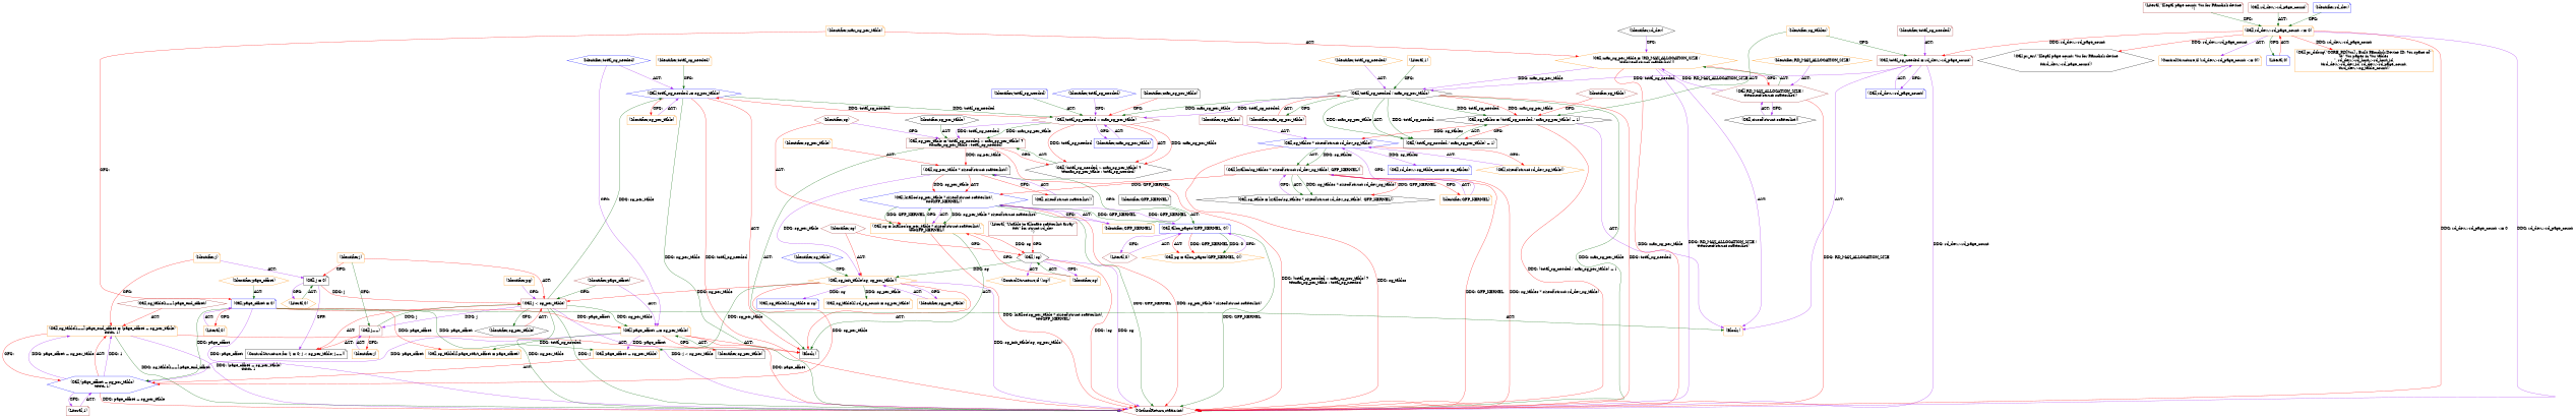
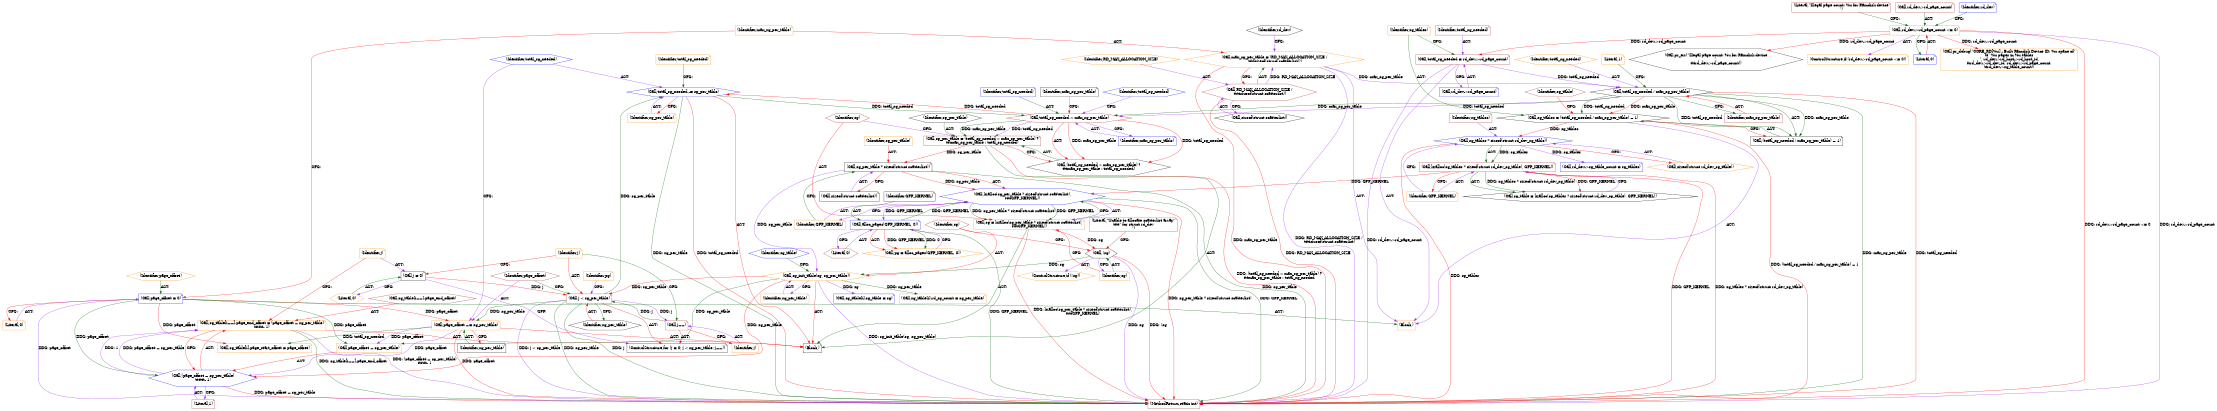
  digraph {
    node [color=darkorange shape=note]
    edge [color=red]
    n1 [label="(Call,sg_table[i++].page_end_offset = (page_offset + sg_per_table)\n\t\t\t\t\t\t- 1)"]
    n2 [color=blue label="(Call,(page_offset + sg_per_table)\n\t\t\t\t\t\t- 1)" shape=hexagon]
    n3 [color=black label="(Block,)"]
-   n4 [color=brown label="(MethodReturn,static int)" shape=hexagon]
+   n4 [color=brown label="(MethodReturn,static int)"]
    n5 [color=brown label="(Literal,1)"]
    n6 [label="(Call,page_offset += sg_per_table)"]
    n7 [label="(Call,page_offset + sg_per_table)"]
    n8 [label="(Call,sg_table[i].page_start_offset = page_offset)"]
    n9 [color=black label="(Identifier,sg_per_table)"]
    n10 [color=brown label="(Call,j < sg_per_table)"]
    n11 [color=brown label="(Call,j++)"]
    n12 [color=blue label="(Call,total_sg_needed -= sg_per_table)" shape=hexagon]
    n13 [color=black label="(Identifier,sg_per_table)" shape=hexagon]
    n14 [color=black label="(ControlStructure,for (j = 0; j < sg_per_table; j++))"]
    n15 [label="(Identifier,j)"]
    n16 [color=brown label="(Call,total_sg_needed > max_sg_per_table)" shape=hexagon]
    n17 [label="(Identifier,sg_per_table)"]
    n18 [color=black label="(Call,j = 0)"]
    n19 [label="(Literal,0)" shape=hexagon]
    n20 [label="(Call,sg_init_table(sg, sg_per_table))" shape=hexagon]
    n21 [label="(Identifier,sg_per_table)"]
    n22 [color=blue label="(Call,sg_table[i].sg_table = sg)"]
    n23 [label="(Call,sg_table[i].rd_sg_count = sg_per_table)"]
    n24 [color=black label="(Call,!sg)" shape=hexagon]
    n25 [label="(Identifier,sg)"]
    n26 [label="(ControlStructure,if (!sg))" shape=hexagon]
    n27 [label="(Call,sg = kzalloc(sg_per_table * sizeof(struct scatterlist),\n\t\t\t\tGFP_KERNEL))"]
    n28 [color=blue label="(Call,kzalloc(sg_per_table * sizeof(struct scatterlist),\n\t\t\t\tGFP_KERNEL))" shape=hexagon]
    n29 [color=blue label="(Call,alloc_pages(GFP_KERNEL, 0))"]
    n30 [label="(Identifier,GFP_KERNEL)"]
    n31 [label="(Call,pg = alloc_pages(GFP_KERNEL, 0))" shape=hexagon]
    n32 [color=brown label="(Literal,0)" shape=hexagon]
    n33 [color=black label="(Call,sg_per_table * sizeof(struct scatterlist))"]
    n34 [color=black label="(Call,sizeof(struct scatterlist))"]
    n35 [color=brown label="(Call,sg_per_table = (total_sg_needed > max_sg_per_table) ?\n\t\t\tmax_sg_per_table : total_sg_needed)"]
    n36 [color=black label="(Call,(total_sg_needed > max_sg_per_table) ?\n\t\t\tmax_sg_per_table : total_sg_needed)" shape=hexagon]
    n37 [color=blue label="(Identifier,max_sg_per_table)"]
    n38 [color=black label="(Call,total_sg_needed / max_sg_per_table)" shape=hexagon]
    n39 [color=black label="(Call,sg_tables = (total_sg_needed / max_sg_per_table) + 1)" shape=hexagon]
    n40 [color=black label="(Call,(total_sg_needed / max_sg_per_table) + 1)"]
    n41 [color=brown label="(Identifier,max_sg_per_table)"]
    n42 [label="(Block,)"]
    n43 [color=blue label="(Call,sg_tables * sizeof(struct rd_dev_sg_table))" shape=hexagon]
    n44 [color=brown label="(Call,total_sg_needed = rd_dev->rd_page_count)"]
    n45 [color=blue label="(Call,rd_dev->rd_page_count)"]
    n46 [label="(Call,rd_dev->rd_page_count <= 0)"]
    n47 [color=black label="(Call,pr_err(\"Illegal page count: %u for Ramdisk device\n\",\n\t\t\trd_dev->rd_page_count))" shape=hexagon]
    n48 [label="(ControlStructure,if (rd_dev->rd_page_count <= 0))"]
    n49 [label="(Call,pr_debug(\"CORE_RD[%u] - Built Ramdisk Device ID: %u space of\"\n\t\t\" %u pages in %u tables\n\", rd_dev->rd_host->rd_host_id,\n\t\trd_dev->rd_dev_id, rd_dev->rd_page_count,\n\t\trd_dev->sg_table_count))"]
    n50 [color=blue label="(Literal,0)"]
    n51 [label="(Call,max_sg_per_table = (RD_MAX_ALLOCATION_SIZE /\n \t\t\t\tsizeof(struct scatterlist)))" shape=hexagon]
    n52 [color=brown label="(Call,RD_MAX_ALLOCATION_SIZE /\n \t\t\t\tsizeof(struct scatterlist))" shape=hexagon]
    n53 [color=black label="(Call,sizeof(struct scatterlist))" shape=hexagon]
    n54 [color=brown label="(Call,kzalloc(sg_tables * sizeof(struct rd_dev_sg_table), GFP_KERNEL))"]
    n55 [color=black label="(Call,sg_table = kzalloc(sg_tables * sizeof(struct rd_dev_sg_table), GFP_KERNEL))" shape=hexagon]
    n56 [label="(Identifier,GFP_KERNEL)"]
    n57 [color=blue label="(Call,rd_dev->sg_table_count = sg_tables)"]
    n58 [label="(Call,sizeof(struct rd_dev_sg_table))" shape=hexagon]
    n59 [color=blue label="(Call,page_offset = 0)"]
    n60 [label="(Literal,0)"]
    n61 [color=brown label="(Identifier,sg_tables)"]
    n62 [color=brown label="(Identifier,total_sg_needed)"]
    n63 [label="(Identifier,max_sg_per_table)"]
    n64 [color=black label="(Identifier,rd_dev)" shape=hexagon]
    n65 [color=brown label="(Identifier,sg_table)" shape=hexagon]
    n66 [label="(Literal,1)"]
    n67 [label="(Identifier,pg)"]
    n68 [color=brown label="(Identifier,sg)" shape=hexagon]
    n69 [label="(Identifier,page_offset)" shape=hexagon]
    n70 [color=brown label="(Literal,\"Unable to allocate scatterlist array\"\n\t\t\t\t\" for struct rd_dev\n\")"]
    n71 [color=blue label="(Identifier,total_sg_needed)"]
    n72 [label="(Identifier,sg_per_table)"]
    n73 [color=black label="(Identifier,sg_per_table)" shape=hexagon]
    n74 [label="(Identifier,total_sg_needed)" shape=hexagon]
    n75 [label="(Identifier,sg_tables)"]
    n76 [color=brown label="(Literal,\"Illegal page count: %u for Ramdisk device\n\")"]
    n77 [color=brown label="(Identifier,page_offset)" shape=hexagon]
    n78 [label="(Identifier,RD_MAX_ALLOCATION_SIZE)" shape=hexagon]
    n79 [label="(Identifier,total_sg_needed)"]
    n80 [color=blue label="(Identifier,total_sg_needed)" shape=hexagon]
    n81 [label="(Identifier,j)"]
    n82 [color=brown label="(Call,rd_dev->rd_page_count)"]
    n83 [color=brown label="(Call,sg_table[i++].page_end_offset)" shape=hexagon]
    n84 [color=blue label="(Identifier,rd_dev)"]
    n85 [color=brown label="(Identifier,sg)" shape=hexagon]
    n86 [color=blue label="(Identifier,total_sg_needed)" shape=hexagon]
    n87 [color=black label="(Identifier,max_sg_per_table)"]
    n88 [color=blue label="(Identifier,sg_table)" shape=hexagon]
    n89 [label="(Identifier,j)"]
    n90 [color=black label="(Identifier,GFP_KERNEL)"]
    n1 -> n2 [label="CFG: "]
    n1 -> n3 [label="AST: "]
    n1 -> n4 [color=darkgreen label="DDG: sg_table[i++].page_end_offset"]
    n1 -> n4 [color=purple label="DDG: (page_offset + sg_per_table)\n\t\t\t\t\t\t- 1"]
    n2 -> n1 [label="AST: "]
    n2 -> n1 [color=purple label="DDG: page_offset + sg_per_table"]
    n2 -> n1 [color=purple label="DDG: 1"]
    n2 -> n4 [label="DDG: page_offset + sg_per_table"]
    n2 -> n5 [color=purple label="CFG: "]
    n5 -> n2 [color=purple label="AST: "]
    n6 -> n2 [color=purple label="DDG: page_offset"]
    n6 -> n3 [label="AST: "]
    n6 -> n4 [label="DDG: page_offset"]
    n6 -> n7 [color=purple label="DDG: page_offset"]
    n6 -> n8 [color=darkgreen label="DDG: total_sg_needed"]
    n6 -> n9 [label="CFG: "]
    n7 -> n2 [label="AST: "]
    n9 -> n6 [color=darkgreen label="AST: "]
    n10 -> n4 [color=darkgreen label="DDG: sg_per_table"]
    n10 -> n4 [color=darkgreen label="DDG: j"]
    n10 -> n4 [color=purple label="DDG: j < sg_per_table"]
    n10 -> n6 [color=darkgreen label="DDG: sg_per_table"]
    n10 -> n11 [color=purple label="DDG: j"]
    n10 -> n12 [color=darkgreen label="DDG: sg_per_table"]
    n10 -> n13 [color=darkgreen label="CFG: "]
    n10 -> n14 [label="AST: "]
    n11 -> n10 [color=darkgreen label="DDG: j"]
    n11 -> n14 [label="AST: "]
    n11 -> n15 [label="CFG: "]
    n12 -> n3 [label="AST: "]
    n12 -> n4 [color=darkgreen label="DDG: sg_per_table"]
    n12 -> n4 [label="DDG: total_sg_needed"]
    n12 -> n16 [color=darkgreen label="DDG: total_sg_needed"]
    n12 -> n17 [label="CFG: "]
    n13 -> n10 [label="AST: "]
    n15 -> n11 [color=purple label="AST: "]
    n16 -> n12 [label="DDG: total_sg_needed"]
    n16 -> n35 [color=darkgreen label="DDG: max_sg_per_table"]
    n16 -> n35 [color=purple label="DDG: total_sg_needed"]
    n16 -> n36 [label="AST: "]
    n16 -> n36 [label="DDG: max_sg_per_table"]
    n16 -> n36 [label="DDG: total_sg_needed"]
    n16 -> n37 [color=purple label="CFG: "]
    n17 -> n12 [color=purple label="AST: "]
    n18 -> n10 [label="DDG: j"]
    n18 -> n14 [color=purple label="GFP: "]
    n18 -> n19 [color=purple label="CFG: "]
    n19 -> n18 [color=darkgreen label="AST: "]
    n20 -> n2 [label="DDG: sg_per_table"]
    n20 -> n3 [label="AST: "]
    n20 -> n4 [color=purple label="DDG: sg_init_table(sg, sg_per_table)"]
    n20 -> n7 [color=darkgreen label="DDG: sg_per_table"]
    n20 -> n10 [label="DDG: sg_per_table"]
    n20 -> n21 [color=purple label="CFG: "]
    n20 -> n22 [color=purple label="DDG: sg"]
    n20 -> n23 [color=darkgreen label="DDG: sg_per_table"]
    n21 -> n20 [color=purple label="AST: "]
    n24 -> n4 [color=purple label="DDG: sg"]
    n24 -> n4 [label="DDG: !sg"]
    n24 -> n20 [color=darkgreen label="DDG: sg"]
    n24 -> n25 [color=purple label="CFG: "]
    n24 -> n26 [color=purple label="AST: "]
    n25 -> n24 [color=darkgreen label="AST: "]
    n25 -> n27 [label="CFG: "]
    n27 -> n3 [color=darkgreen label="AST: "]
    n27 -> n4 [label="DDG: kzalloc(sg_per_table * sizeof(struct scatterlist),\n\t\t\t\tGFP_KERNEL)"]
    n27 -> n24 [label="DDG: sg"]
    n27 -> n28 [color=darkgreen label="CFG: "]
    n28 -> n4 [color=darkgreen label="DDG: GFP_KERNEL"]
    n28 -> n4 [label="DDG: sg_per_table * sizeof(struct scatterlist)"]
    n28 -> n27 [color=purple label="AST: "]
    n28 -> n27 [color=darkgreen label="DDG: sg_per_table * sizeof(struct scatterlist)"]
    n28 -> n27 [color=darkgreen label="DDG: GFP_KERNEL"]
    n28 -> n29 [color=purple label="DDG: GFP_KERNEL"]
    n28 -> n30 [color=purple label="CFG: "]
    n29 -> n4 [color=darkgreen label="DDG: GFP_KERNEL"]
    n29 -> n28 [color=darkgreen label="DDG: GFP_KERNEL"]
    n29 -> n31 [label="AST: "]
    n29 -> n31 [label="DDG: GFP_KERNEL"]
    n29 -> n31 [color=darkgreen label="DDG: 0"]
    n29 -> n32 [color=purple label="CFG: "]
    n30 -> n28 [color=purple label="AST: "]
    n30 -> n33 [color=darkgreen label="CFG: "]
    n31 -> n29 [color=purple label="CFG: "]
    n32 -> n29 [color=purple label="AST: "]
+   n33 -> n4 [color=darkgreen label="DDG: sg_per_table"]
    n33 -> n20 [color=purple label="DDG: sg_per_table"]
    n33 -> n28 [label="AST: "]
    n33 -> n28 [label="DDG: sg_per_table"]
    n33 -> n34 [label="CFG: "]
    n34 -> n33 [color=purple label="AST: "]
    n35 -> n3 [color=darkgreen label="AST: "]
    n35 -> n4 [label="DDG: (total_sg_needed > max_sg_per_table) ?\n\t\t\tmax_sg_per_table : total_sg_needed"]
    n35 -> n33 [label="DDG: sg_per_table"]
    n35 -> n36 [label="CFG: "]
    n36 -> n35 [color=darkgreen label="AST: "]
    n37 -> n16 [color=purple label="AST: "]
    n38 -> n4 [color=darkgreen label="DDG: max_sg_per_table"]
    n38 -> n4 [label="DDG: total_sg_needed"]
    n38 -> n16 [color=purple label="DDG: total_sg_needed"]
    n38 -> n16 [color=darkgreen label="DDG: max_sg_per_table"]
    n38 -> n39 [color=darkgreen label="DDG: total_sg_needed"]
    n38 -> n39 [label="DDG: max_sg_per_table"]
    n38 -> n40 [color=darkgreen label="AST: "]
    n38 -> n40 [color=darkgreen label="DDG: total_sg_needed"]
    n38 -> n40 [color=darkgreen label="DDG: max_sg_per_table"]
    n38 -> n41 [color=darkgreen label="CFG: "]
    n39 -> n4 [label="DDG: (total_sg_needed / max_sg_per_table) + 1"]
    n39 -> n40 [label="CFG: "]
    n39 -> n42 [color=purple label="AST: "]
    n39 -> n43 [label="DDG: sg_tables"]
    n40 -> n39 [color=darkgreen label="AST: "]
    n41 -> n38 [label="AST: "]
    n43 -> n4 [label="DDG: sg_tables"]
    n43 -> n54 [color=darkgreen label="AST: "]
    n43 -> n54 [color=darkgreen label="DDG: sg_tables"]
    n43 -> n57 [color=purple label="DDG: sg_tables"]
    n43 -> n58 [label="CFG: "]
    n44 -> n4 [color=purple label="DDG: rd_dev->rd_page_count"]
    n44 -> n38 [color=purple label="DDG: total_sg_needed"]
    n44 -> n42 [color=purple label="AST: "]
    n44 -> n45 [color=purple label="CFG: "]
    n45 -> n44 [color=purple label="AST: "]
    n46 -> n4 [label="DDG: rd_dev->rd_page_count <= 0"]
    n46 -> n4 [color=purple label="DDG: rd_dev->rd_page_count"]
    n46 -> n44 [label="DDG: rd_dev->rd_page_count"]
    n46 -> n47 [label="DDG: rd_dev->rd_page_count"]
    n46 -> n48 [color=purple label="AST: "]
    n46 -> n49 [label="DDG: rd_dev->rd_page_count"]
    n46 -> n50 [color=darkgreen label="CFG: "]
    n50 -> n46 [label="AST: "]
    n51 -> n4 [label="DDG: max_sg_per_table"]
    n51 -> n4 [color=purple label="DDG: RD_MAX_ALLOCATION_SIZE /\n \t\t\t\tsizeof(struct scatterlist)"]
    n51 -> n38 [color=purple label="DDG: max_sg_per_table"]
    n51 -> n42 [color=purple label="AST: "]
    n51 -> n52 [label="CFG: "]
    n52 -> n4 [label="DDG: RD_MAX_ALLOCATION_SIZE"]
    n52 -> n51 [color=darkgreen label="AST: "]
    n52 -> n51 [color=purple label="DDG: RD_MAX_ALLOCATION_SIZE"]
    n52 -> n53 [color=purple label="CFG: "]
    n53 -> n52 [color=purple label="AST: "]
    n54 -> n4 [label="DDG: GFP_KERNEL"]
    n54 -> n4 [label="DDG: sg_tables * sizeof(struct rd_dev_sg_table)"]
    n54 -> n28 [label="DDG: GFP_KERNEL"]
    n54 -> n55 [color=darkgreen label="AST: "]
    n54 -> n55 [color=darkgreen label="DDG: sg_tables * sizeof(struct rd_dev_sg_table)"]
    n54 -> n55 [label="DDG: GFP_KERNEL"]
    n54 -> n56 [label="CFG: "]
    n55 -> n54 [color=purple label="CFG: "]
    n56 -> n43 [color=purple label="CFG: "]
    n56 -> n54 [color=purple label="AST: "]
    n58 -> n43 [color=purple label="AST: "]
    n59 -> n2 [color=darkgreen label="DDG: page_offset"]
    n59 -> n4 [color=purple label="DDG: page_offset"]
    n59 -> n6 [label="DDG: page_offset"]
    n59 -> n7 [color=darkgreen label="DDG: page_offset"]
    n59 -> n8 [label="DDG: page_offset"]
    n59 -> n42 [color=darkgreen label="AST: "]
    n59 -> n60 [label="CFG: "]
    n60 -> n59 [color=purple label="AST: "]
    n61 -> n43 [color=purple label="AST: "]
    n62 -> n44 [color=purple label="AST: "]
    n63 -> n51 [label="AST: "]
    n63 -> n59 [label="CFG: "]
    n64 -> n51 [color=purple label="CFG: "]
    n65 -> n39 [label="CFG: "]
    n66 -> n38 [color=darkgreen label="CFG: "]
    n67 -> n10 [color=purple label="CFG: "]
    n68 -> n20 [label="AST: "]
    n68 -> n24 [label="CFG: "]
    n69 -> n59 [color=darkgreen label="AST: "]
    n70 -> n24 [label="CFG: "]
    n71 -> n16 [color=darkgreen label="AST: "]
    n72 -> n33 [label="AST: "]
    n73 -> n35 [color=darkgreen label="AST: "]
    n74 -> n38 [color=purple label="AST: "]
    n75 -> n39 [color=darkgreen label="AST: "]
    n75 -> n44 [color=darkgreen label="CFG: "]
    n76 -> n46 [color=darkgreen label="CFG: "]
    n77 -> n6 [color=purple label="AST: "]
    n77 -> n10 [color=darkgreen label="CFG: "]
    n78 -> n52 [color=purple label="AST: "]
    n79 -> n12 [color=darkgreen label="CFG: "]
    n80 -> n16 [color=purple label="CFG: "]
    n81 -> n10 [label="AST: "]
    n81 -> n11 [color=darkgreen label="CFG: "]
    n81 -> n18 [label="CFG: "]
    n82 -> n46 [color=darkgreen label="AST: "]
    n83 -> n1 [label="AST: "]
    n84 -> n46 [color=darkgreen label="CFG: "]
    n85 -> n27 [label="AST: "]
    n85 -> n35 [color=purple label="CFG: "]
    n86 -> n6 [color=purple label="CFG: "]
    n86 -> n12 [color=purple label="AST: "]
    n87 -> n16 [label="CFG: "]
    n88 -> n20 [color=darkgreen label="CFG: "]
    n89 -> n1 [label="CFG: "]
    n89 -> n18 [color=purple label="AST: "]
    n90 -> n29 [color=darkgreen label="AST: "]
  }
